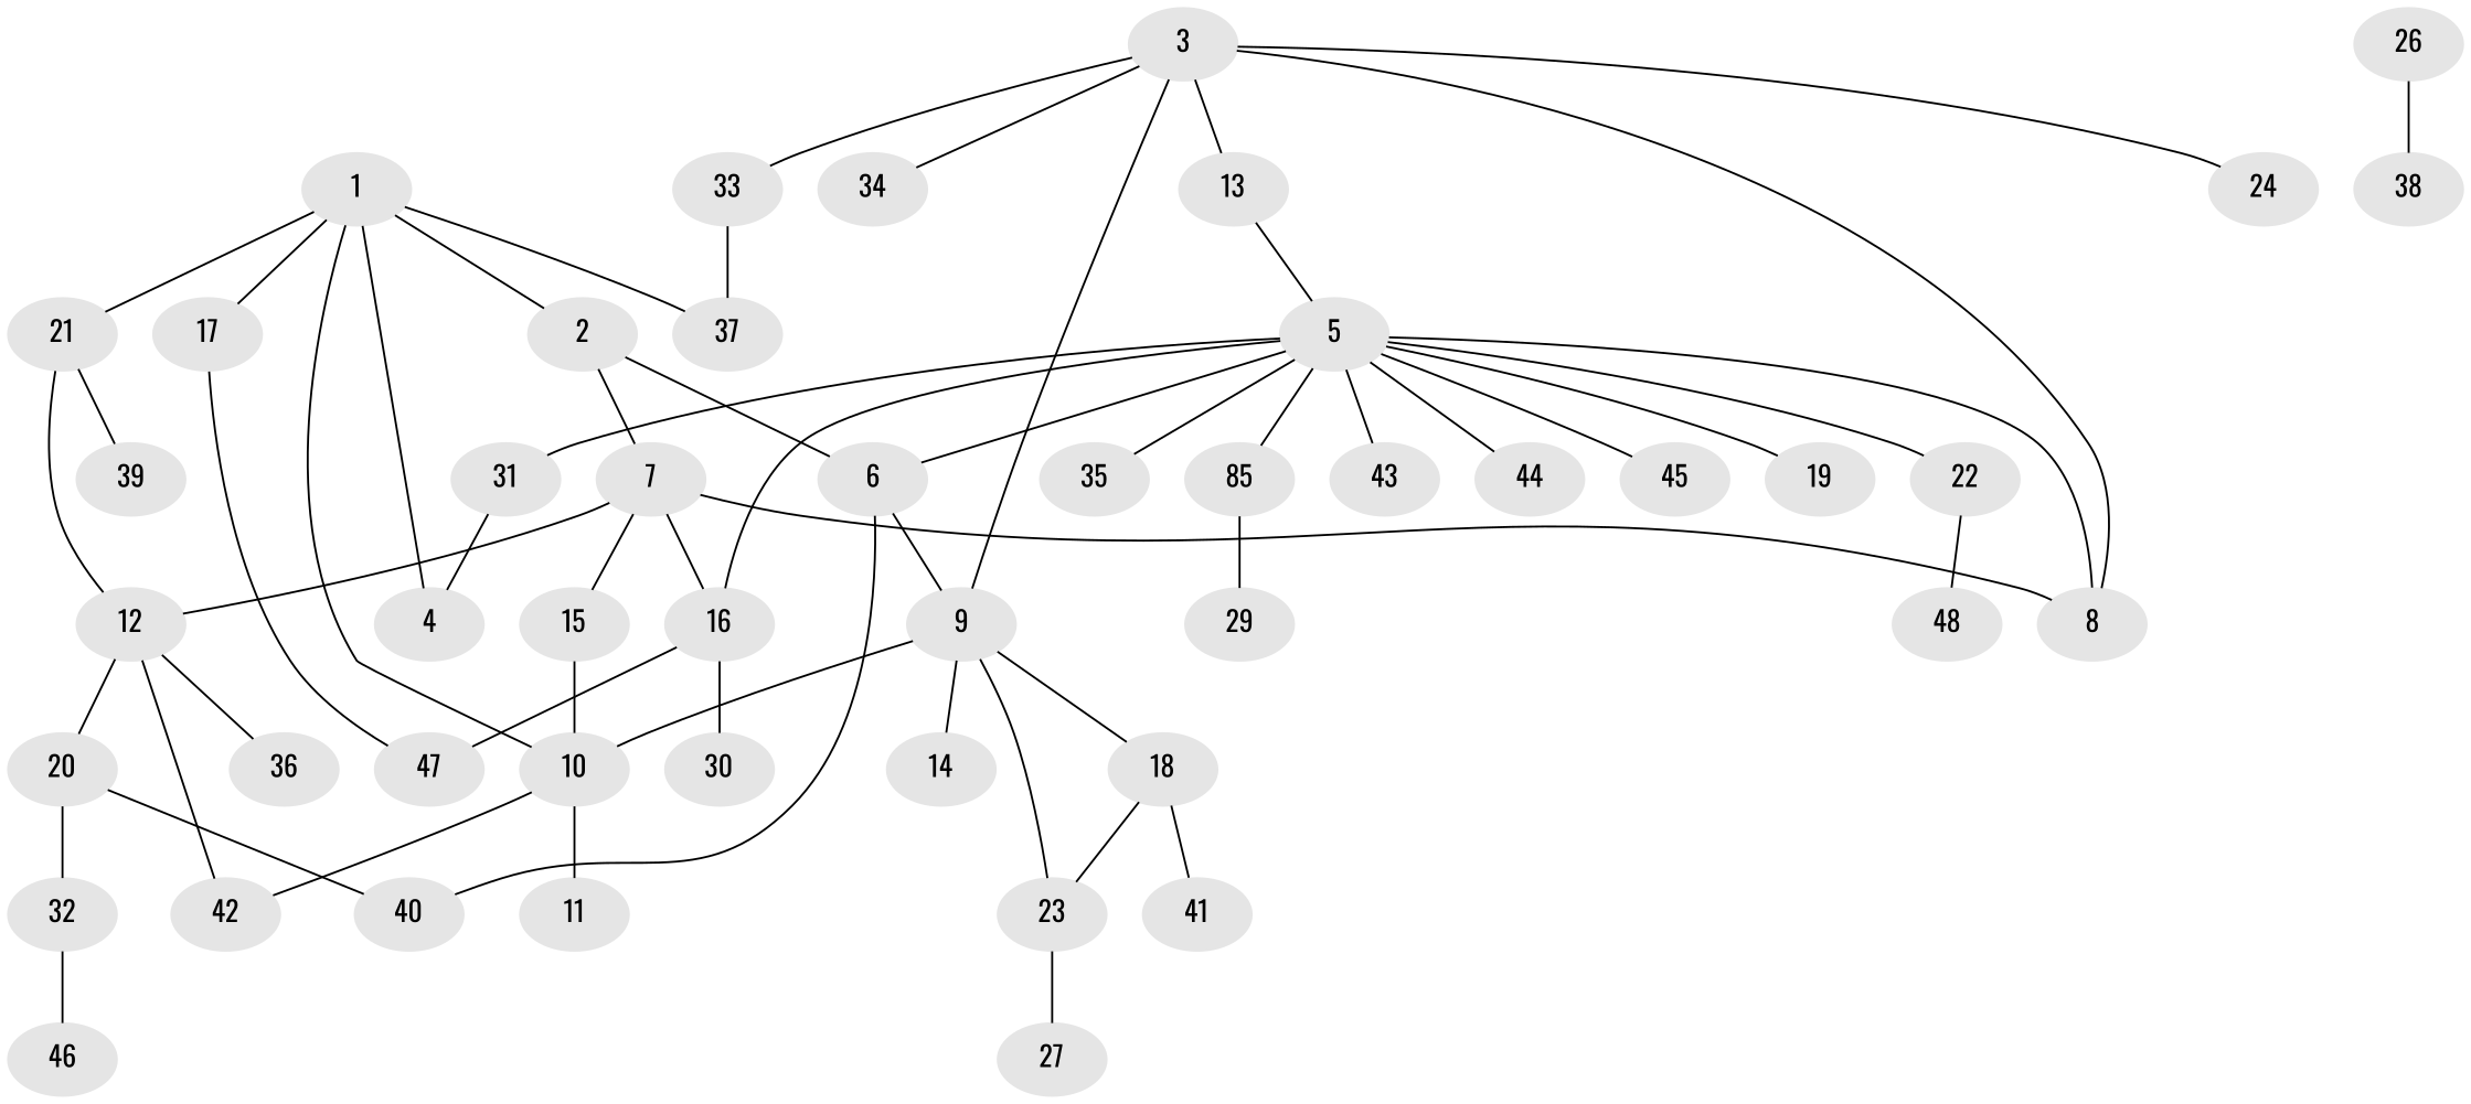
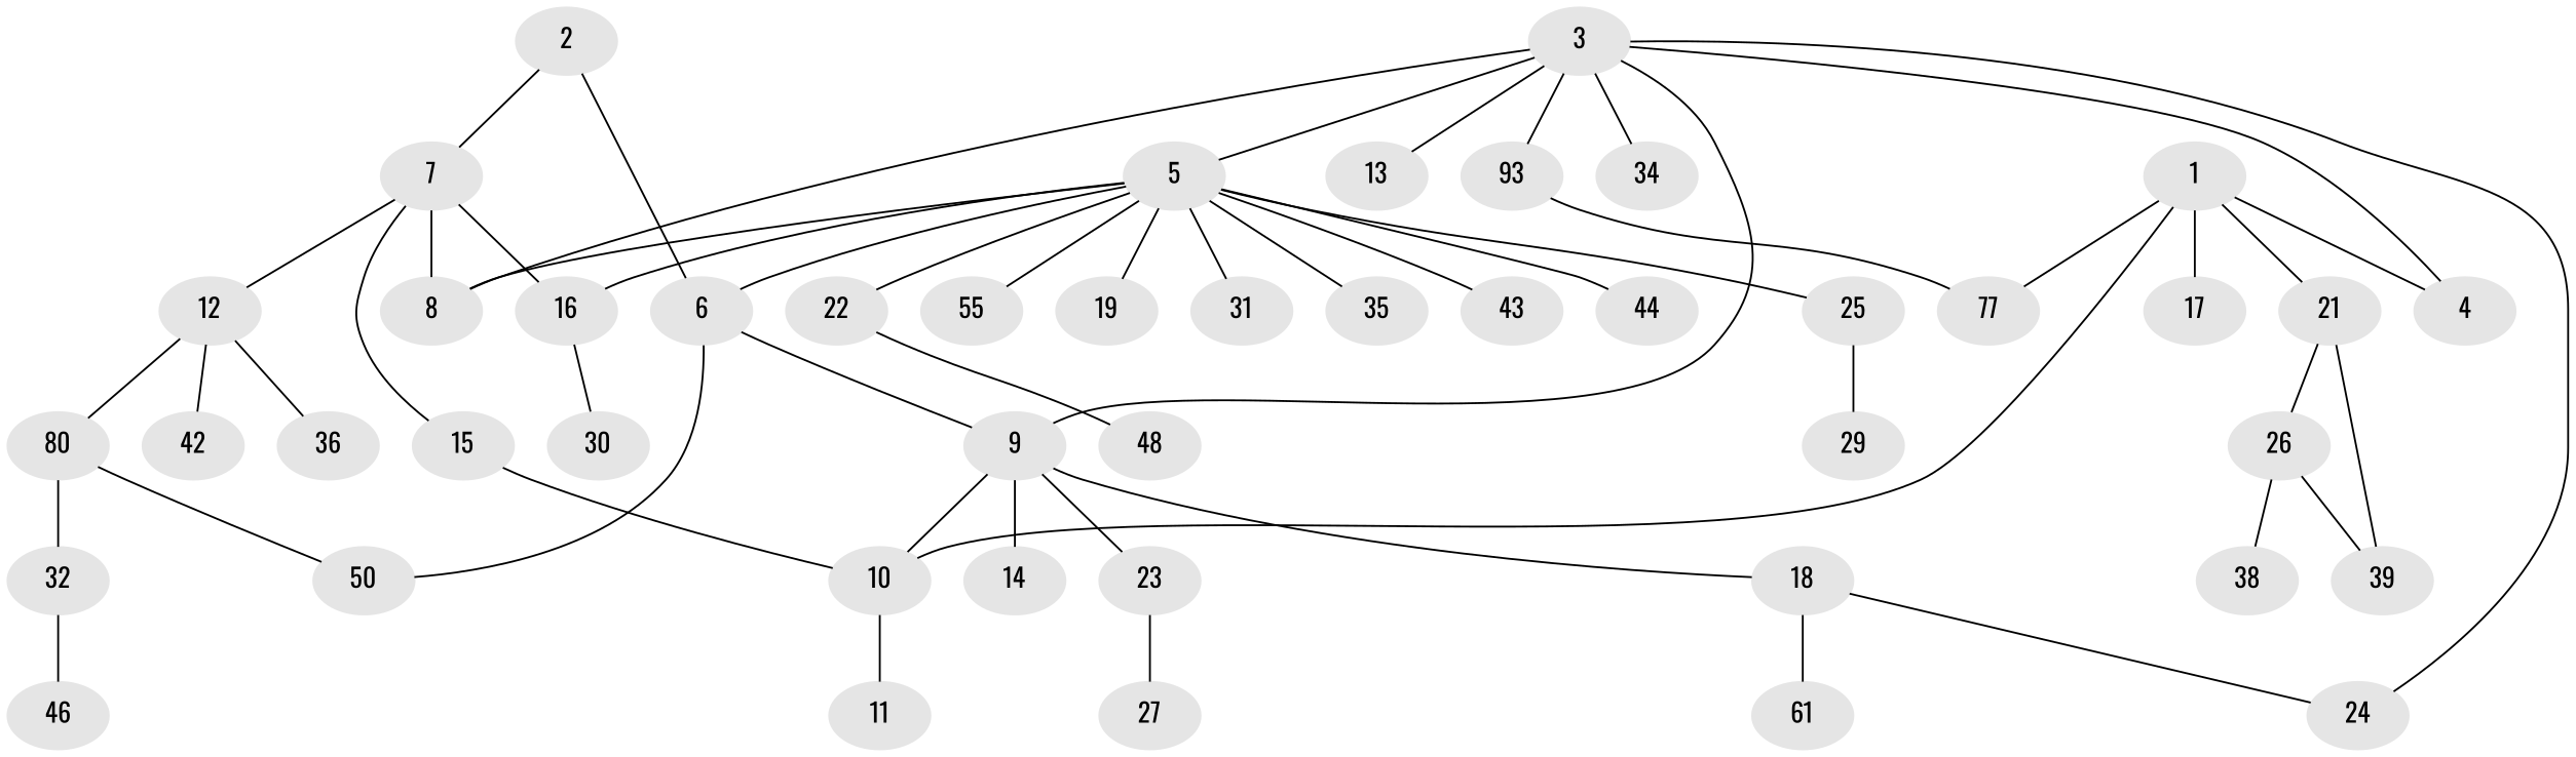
  graph {
    fontname=Oswald
    node [color=gray90 fontname=Oswald style=filled]
    edge [fontname=Oswald]
    1
    2
    4
    10
    17
    21
-   37
+   37 [label=77]
    6
    7
    11
    42
-   47
    26
    39
    9
-   40
+   40 [label=50]
    8
    16
    12
    15
    3
    5
    13
    24
-   33
+   33 [label=93]
    34
    19
    22
-   25 [label=85]
+   25
    31
    35
    43
    44
-   45
+   45 [label=55]
    14
    18
    23
    30
    48
    29
-   20
+   20 [label=80]
    36
-   41
+   41 [label=61]
    27
    32
    46
    38
-   1 -- 2
    1 -- 4
    1 -- 10
    1 -- 17
    1 -- 21
    1 -- 37
    2 -- 6
    2 -- 7
    10 -- 11
-   10 -- 42
-   17 -- 47
-   21 -- 12
+   21 -- 26
    21 -- 39
    6 -- 9
    6 -- 40
    7 -- 8
    7 -- 16
    7 -- 12
    7 -- 15
+   26 -- 39
    26 -- 38
    9 -- 10
    9 -- 14
    9 -- 18
    9 -- 23
-   16 -- 47
    16 -- 30
    12 -- 42
    12 -- 20
    12 -- 36
    15 -- 10
-   31 -- 4
+   3 -- 4
    3 -- 9
    3 -- 8
-   13 -- 5
+   3 -- 5
    3 -- 13
    3 -- 24
    3 -- 33
    3 -- 34
    5 -- 6
    5 -- 8
    5 -- 16
    5 -- 19
    5 -- 22
    5 -- 25
    5 -- 31
    5 -- 35
    5 -- 43
    5 -- 44
    5 -- 45
    33 -- 37
    22 -- 48
    25 -- 29
-   18 -- 23
+   18 -- 24
    18 -- 41
    23 -- 27
    20 -- 40
    20 -- 32
    32 -- 46
  }
